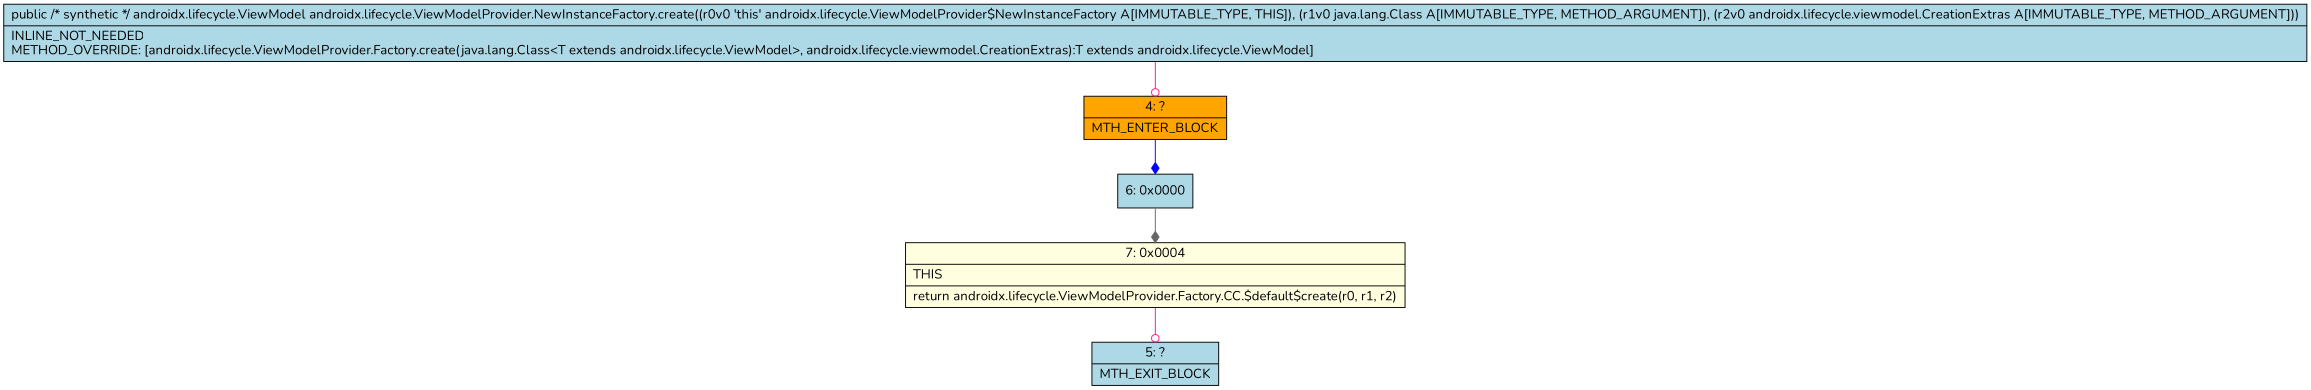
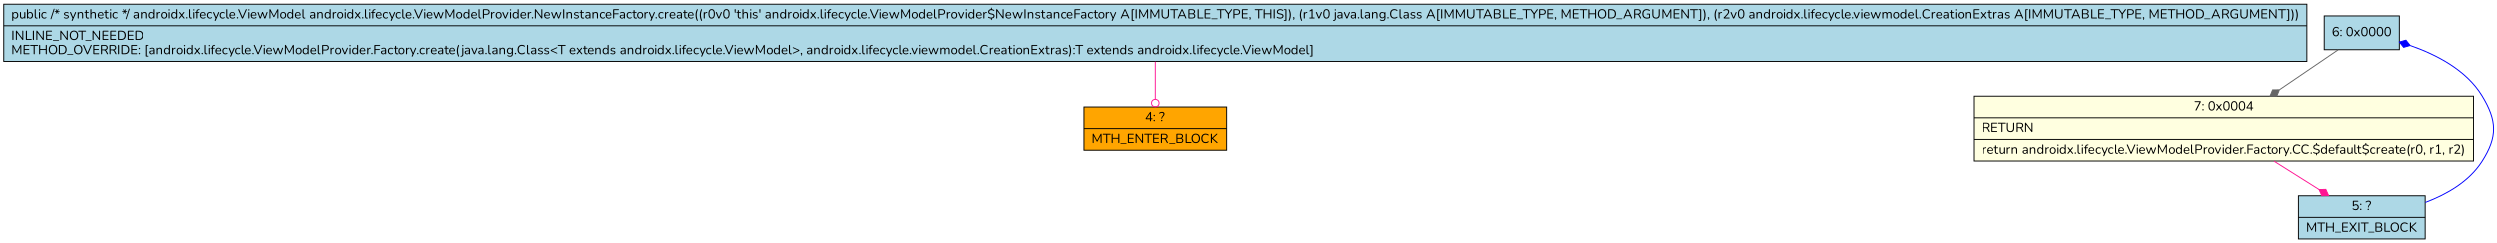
  digraph {
    fontname=Nunito
    node [fillcolor=lightblue fontname=Nunito shape=record style=filled]
    edge [arrowhead=diamond color=deeppink fontname=Nunito]
    n1 [fillcolor=orange label="{4\:\ ?|MTH_ENTER_BLOCK\l}"]
    n2 [label="{6\:\ 0x0000}"]
-   n3 [fillcolor=lightyellow label="{7\:\ 0x0004|THIS\l|return androidx.lifecycle.ViewModelProvider.Factory.CC.$default$create(r0, r1, r2)\l}"]
+   n3 [fillcolor=lightyellow label="{7\:\ 0x0004|RETURN\l|return androidx.lifecycle.ViewModelProvider.Factory.CC.$default$create(r0, r1, r2)\l}"]
    n4 [label="{5\:\ ?|MTH_EXIT_BLOCK\l}"]
    n5 [label="{public \/* synthetic *\/ androidx.lifecycle.ViewModel androidx.lifecycle.ViewModelProvider.NewInstanceFactory.create((r0v0 'this' androidx.lifecycle.ViewModelProvider$NewInstanceFactory A[IMMUTABLE_TYPE, THIS]), (r1v0 java.lang.Class A[IMMUTABLE_TYPE, METHOD_ARGUMENT]), (r2v0 androidx.lifecycle.viewmodel.CreationExtras A[IMMUTABLE_TYPE, METHOD_ARGUMENT]))  | INLINE_NOT_NEEDED\lMETHOD_OVERRIDE: [androidx.lifecycle.ViewModelProvider.Factory.create(java.lang.Class\<T extends androidx.lifecycle.ViewModel\>, androidx.lifecycle.viewmodel.CreationExtras):T extends androidx.lifecycle.ViewModel]\l}"]
-   n1 -> n2 [color=blue]
+   n4 -> n2 [color=blue]
    n2 -> n3 [color=gray40]
-   n3 -> n4 [arrowhead=odot]
+   n3 -> n4
    n5 -> n1 [arrowhead=odot]
  }
